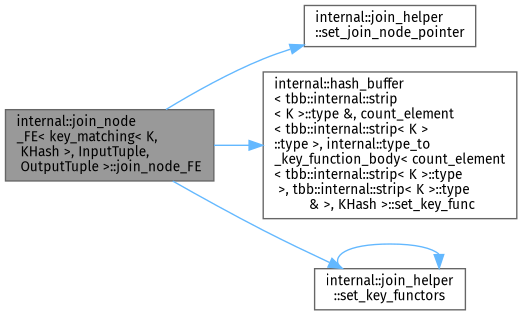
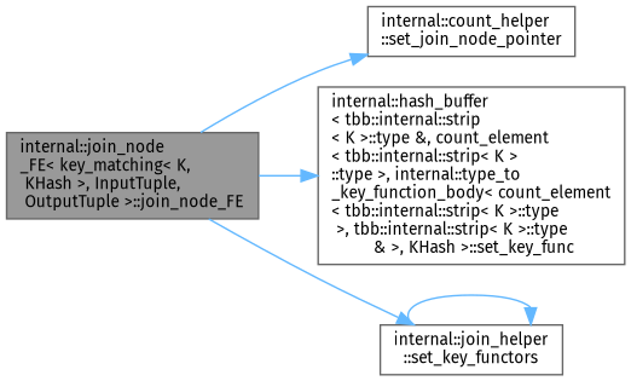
  digraph {
    rankdir=LR
    fontname="Fira Sans"
    node [color=grey40 fillcolor=white fontname="Fira Sans" fontsize=10 shape=box style=filled]
    edge [color=steelblue1 fontname="Fira Sans" fontsize=10 labelfontname=Helvetica labelfontsize=10 style=solid]
    n1 [color=gray40 fillcolor=grey60 fontcolor=black height=0.2 label="internal::join_node\l_FE\< key_matching\< K,\l KHash \>, InputTuple,\l OutputTuple \>::join_node_FE" width=0.4]
-   n2 [height=0.2 label="internal::join_helper\l::set_join_node_pointer" width=0.4]
+   n2 [height=0.2 label="internal::count_helper\l::set_join_node_pointer" width=0.4]
    n3 [height=0.2 label="internal::hash_buffer\l\< tbb::internal::strip\l\< K \>::type &, count_element\l\< tbb::internal::strip\< K \>\l::type \>, internal::type_to\l_key_function_body\< count_element\l\< tbb::internal::strip\< K \>::type\l \>, tbb::internal::strip\< K \>::type\l & \>, KHash \>::set_key_func" width=0.4]
    n4 [height=0.2 label="internal::join_helper\l::set_key_functors" width=0.4]
    n1 -> n2
    n1 -> n3
    n1 -> n4
    n4 -> n4
  }
